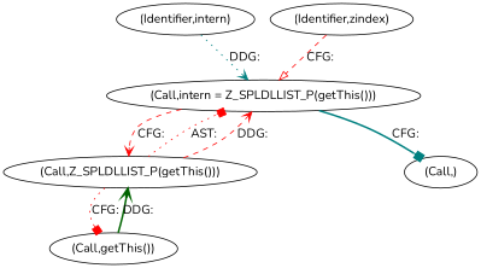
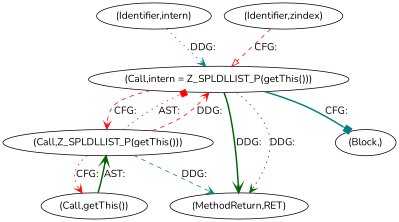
  digraph {
    fontname=Nunito
    node [fontname=Nunito]
    edge [arrowhead=vee color=red fontname=Nunito style=dashed]
    n1 [label="(Call,intern = Z_SPLDLLIST_P(getThis()))"]
    n2 [label="(Call,Z_SPLDLLIST_P(getThis()))"]
-   n4 [label="(Call,)"]
+   n3 [label="(MethodReturn,RET)"]
+   n4 [label="(Block,)"]
    n5 [label="(Call,getThis())"]
    n6 [label="(Identifier,intern)"]
    n7 [label="(Identifier,zindex)"]
    n1 -> n2 [label="CFG: "]
+   n1 -> n3 [color=darkgreen label="DDG: " style=bold]
+   n1 -> n3 [color=darkgreen label="DDG: " style=dotted]
    n1 -> n4 [arrowhead=box color=teal label="CFG: " style=bold]
    n2 -> n1 [arrowhead=box label="AST: " style=dotted]
    n2 -> n1 [label="DDG: "]
-   n2 -> n5 [arrowhead=box label="CFG: " style=dotted]
-   n5 -> n2 [color=darkgreen label="DDG: " style=bold]
+   n2 -> n3 [color=teal label="DDG: "]
+   n2 -> n5 [label="CFG: " style=dotted]
+   n5 -> n2 [color=darkgreen label="AST: " style=bold]
    n6 -> n1 [color=teal label="DDG: " style=dotted]
    n7 -> n1 [arrowhead=onormal label="CFG: "]
  }
